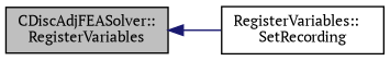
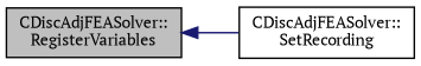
  digraph {
    rankdir=LR
    fontname="PT Serif"
    node [color=black fontname="PT Serif" fontsize=10 shape=record style=filled]
    n1 [fillcolor=grey75 fontcolor=black height=0.2 label="CDiscAdjFEASolver::\lRegisterVariables" width=0.4]
-   n2 [fillcolor=white height=0.2 label="RegisterVariables::\lSetRecording" width=0.4]
+   n2 [fillcolor=white height=0.2 label="CDiscAdjFEASolver::\lSetRecording" width=0.4]
    n1 -> n2 [color=midnightblue dir=back fontname="PT Serif" fontsize=10 labelfontname=Helvetica labelfontsize=10 style=solid]
  }
